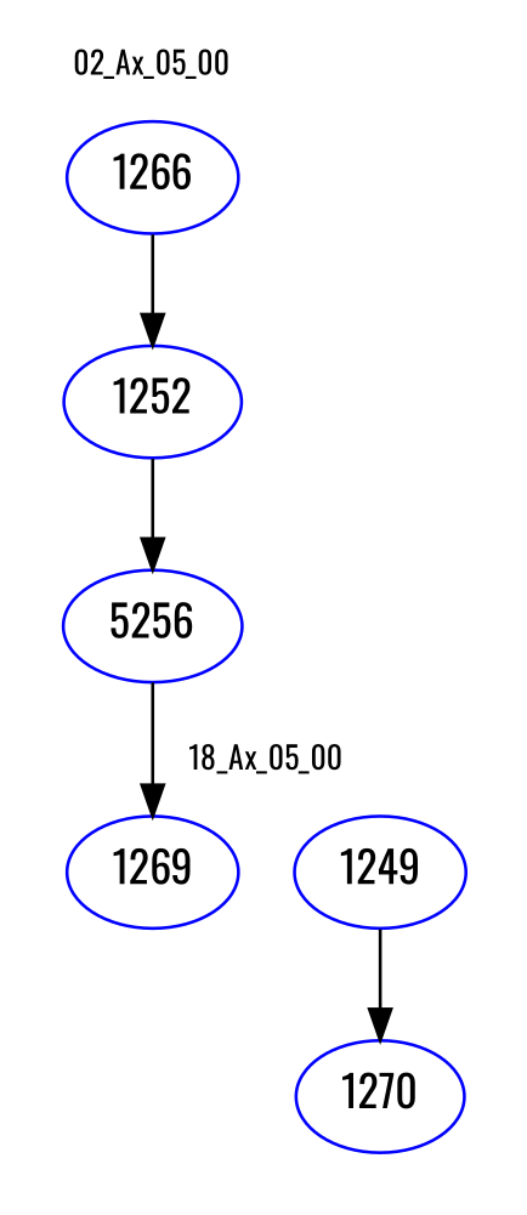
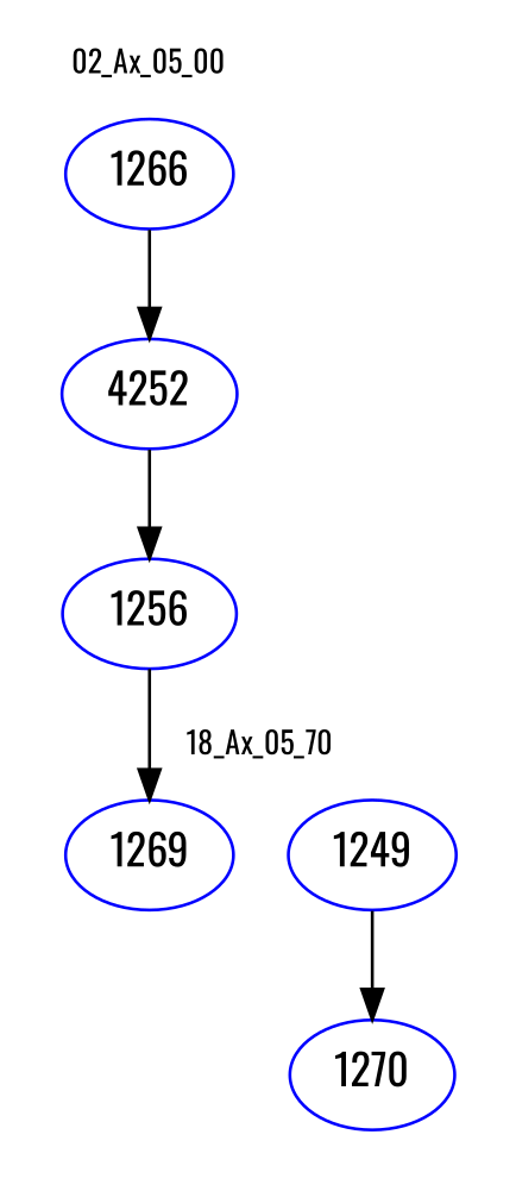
  digraph {
    fontname=Oswald
    node [color=blue fontname=Oswald]
    edge [color=black fontname=Oswald]
    n1 [label=1249]
    n2 [label=1270]
    n3 [label=1269]
-   n4 [label=1252]
-   n5 [label=5256]
+   n4 [label=4252]
+   n5 [label=1256]
    n6 [label=1266]
    subgraph cluster_1 {
      color=white
      fontsize=10
-     label="18_Ax_05_00"
+     label="18_Ax_05_70"
      n1
      n2
      n3
    }
    subgraph cluster_2 {
      color=white
      fontsize=10
      label="02_Ax_05_00"
      n4
      n5
      n6
    }
    n1 -> n2
    n4 -> n5
    n5 -> n3
    n6 -> n4
  }
